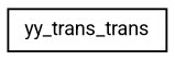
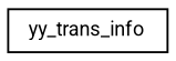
  digraph {
    rankdir=LR
    fontname=Roboto
-   n1 [color=black fillcolor=white fontname=Roboto fontsize=10 height=0.2 label=yy_trans_trans shape=record style=filled width=0.4]
+   n1 [color=black fillcolor=white fontname=Roboto fontsize=10 height=0.2 label=yy_trans_info shape=record style=filled width=0.4]
  }
